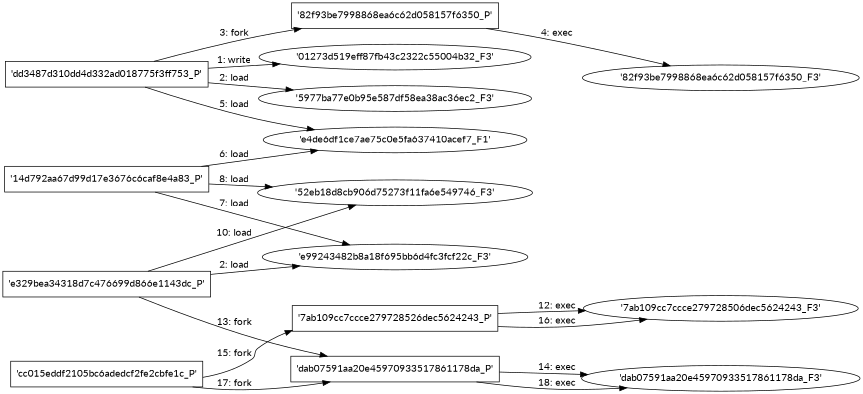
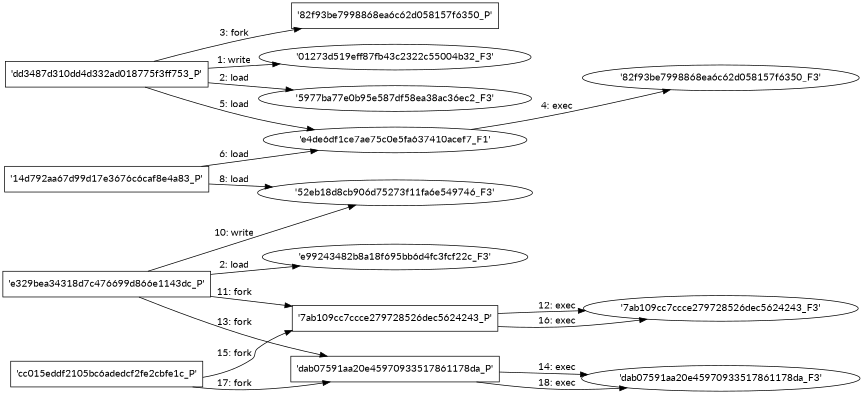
  digraph {
    engine=neato
    fixedsize=false
    fontname=Lato
    fontsize=10
    nodesep=0.3
    rankdir=LR
    ranksep=0
    splines=true
    node [fontname=Lato node_type=Process shape=ellipse]
    edge [fontname=Lato]
    "'01273d519eff87fb43c2322c55004b32_F3'" [node_type=file]
    "'dd3487d310dd4d332ad018775f3ff753_P'" [shape=box]
    n3 [label="'5977ba77e0b95e587df58ea38ac36ec2_F3'" node_type=file]
    "'82f93be7998868ea6c62d058157f6350_P'" [shape=box]
    "'e4de6df1ce7ae75c0e5fa637410acef7_F1'" [node_type=file]
    "'82f93be7998868ea6c62d058157f6350_F3'" [node_type=File]
    "'14d792aa67d99d17e3676c6caf8e4a83_P'" [shape=box]
    "'e99243482b8a18f695bb6d4fc3fcf22c_F3'" [node_type=file]
    "'52eb18d8cb906d75273f11fa6e549746_F3'" [node_type=file]
    "'e329bea34318d7c476699d866e1143dc_P'" [shape=box]
    "'7ab109cc7ccce279728526dec5624243_P'" [shape=box]
    "'dab07591aa20e45970933517861178da_P'" [shape=box]
-   "'7ab109cc7ccce279728526dec5624243_F3'" [node_type=File label="'7ab109cc7ccce279728506dec5624243_F3'"]
+   "'7ab109cc7ccce279728526dec5624243_F3'" [node_type=File]
    "'dab07591aa20e45970933517861178da_F3'" [node_type=File]
    "'cc015eddf2105bc6adedcf2fe2cbfe1c_P'" [shape=box]
    "'dd3487d310dd4d332ad018775f3ff753_P'" -> "'01273d519eff87fb43c2322c55004b32_F3'" [label="1: write"]
    "'dd3487d310dd4d332ad018775f3ff753_P'" -> n3 [label="2: load"]
    "'dd3487d310dd4d332ad018775f3ff753_P'" -> "'82f93be7998868ea6c62d058157f6350_P'" [label="3: fork"]
    "'dd3487d310dd4d332ad018775f3ff753_P'" -> "'e4de6df1ce7ae75c0e5fa637410acef7_F1'" [label="5: load"]
-   "'82f93be7998868ea6c62d058157f6350_P'" -> "'82f93be7998868ea6c62d058157f6350_F3'" [label="4: exec"]
+   "'e4de6df1ce7ae75c0e5fa637410acef7_F1'" -> "'82f93be7998868ea6c62d058157f6350_F3'" [label="4: exec"]
    "'14d792aa67d99d17e3676c6caf8e4a83_P'" -> "'e4de6df1ce7ae75c0e5fa637410acef7_F1'" [label="6: load"]
-   "'14d792aa67d99d17e3676c6caf8e4a83_P'" -> "'e99243482b8a18f695bb6d4fc3fcf22c_F3'" [label="7: load"]
    "'14d792aa67d99d17e3676c6caf8e4a83_P'" -> "'52eb18d8cb906d75273f11fa6e549746_F3'" [label="8: load"]
    "'e329bea34318d7c476699d866e1143dc_P'" -> "'e99243482b8a18f695bb6d4fc3fcf22c_F3'" [label="2: load"]
-   "'e329bea34318d7c476699d866e1143dc_P'" -> "'52eb18d8cb906d75273f11fa6e549746_F3'" [label="10: load"]
+   "'e329bea34318d7c476699d866e1143dc_P'" -> "'52eb18d8cb906d75273f11fa6e549746_F3'" [label="10: write"]
+   "'e329bea34318d7c476699d866e1143dc_P'" -> "'7ab109cc7ccce279728526dec5624243_P'" [label="11: fork"]
    "'e329bea34318d7c476699d866e1143dc_P'" -> "'dab07591aa20e45970933517861178da_P'" [label="13: fork"]
    "'7ab109cc7ccce279728526dec5624243_P'" -> "'7ab109cc7ccce279728526dec5624243_F3'" [label="12: exec"]
    "'7ab109cc7ccce279728526dec5624243_P'" -> "'7ab109cc7ccce279728526dec5624243_F3'" [label="16: exec"]
    "'dab07591aa20e45970933517861178da_P'" -> "'dab07591aa20e45970933517861178da_F3'" [label="14: exec"]
    "'dab07591aa20e45970933517861178da_P'" -> "'dab07591aa20e45970933517861178da_F3'" [label="18: exec"]
    "'cc015eddf2105bc6adedcf2fe2cbfe1c_P'" -> "'7ab109cc7ccce279728526dec5624243_P'" [label="15: fork"]
    "'cc015eddf2105bc6adedcf2fe2cbfe1c_P'" -> "'dab07591aa20e45970933517861178da_P'" [label="17: fork"]
  }
